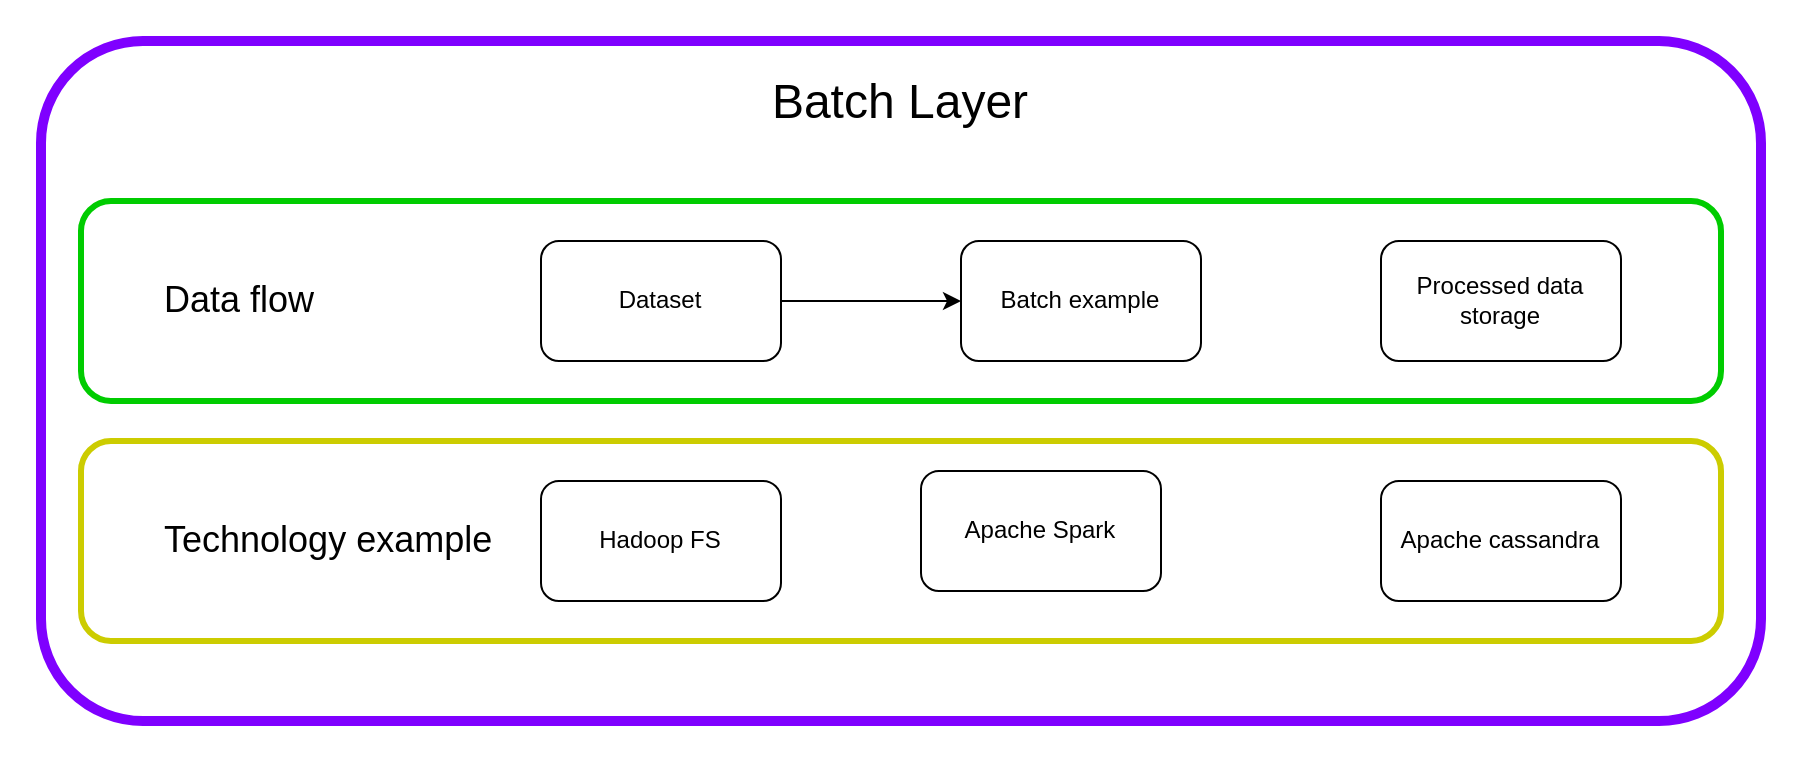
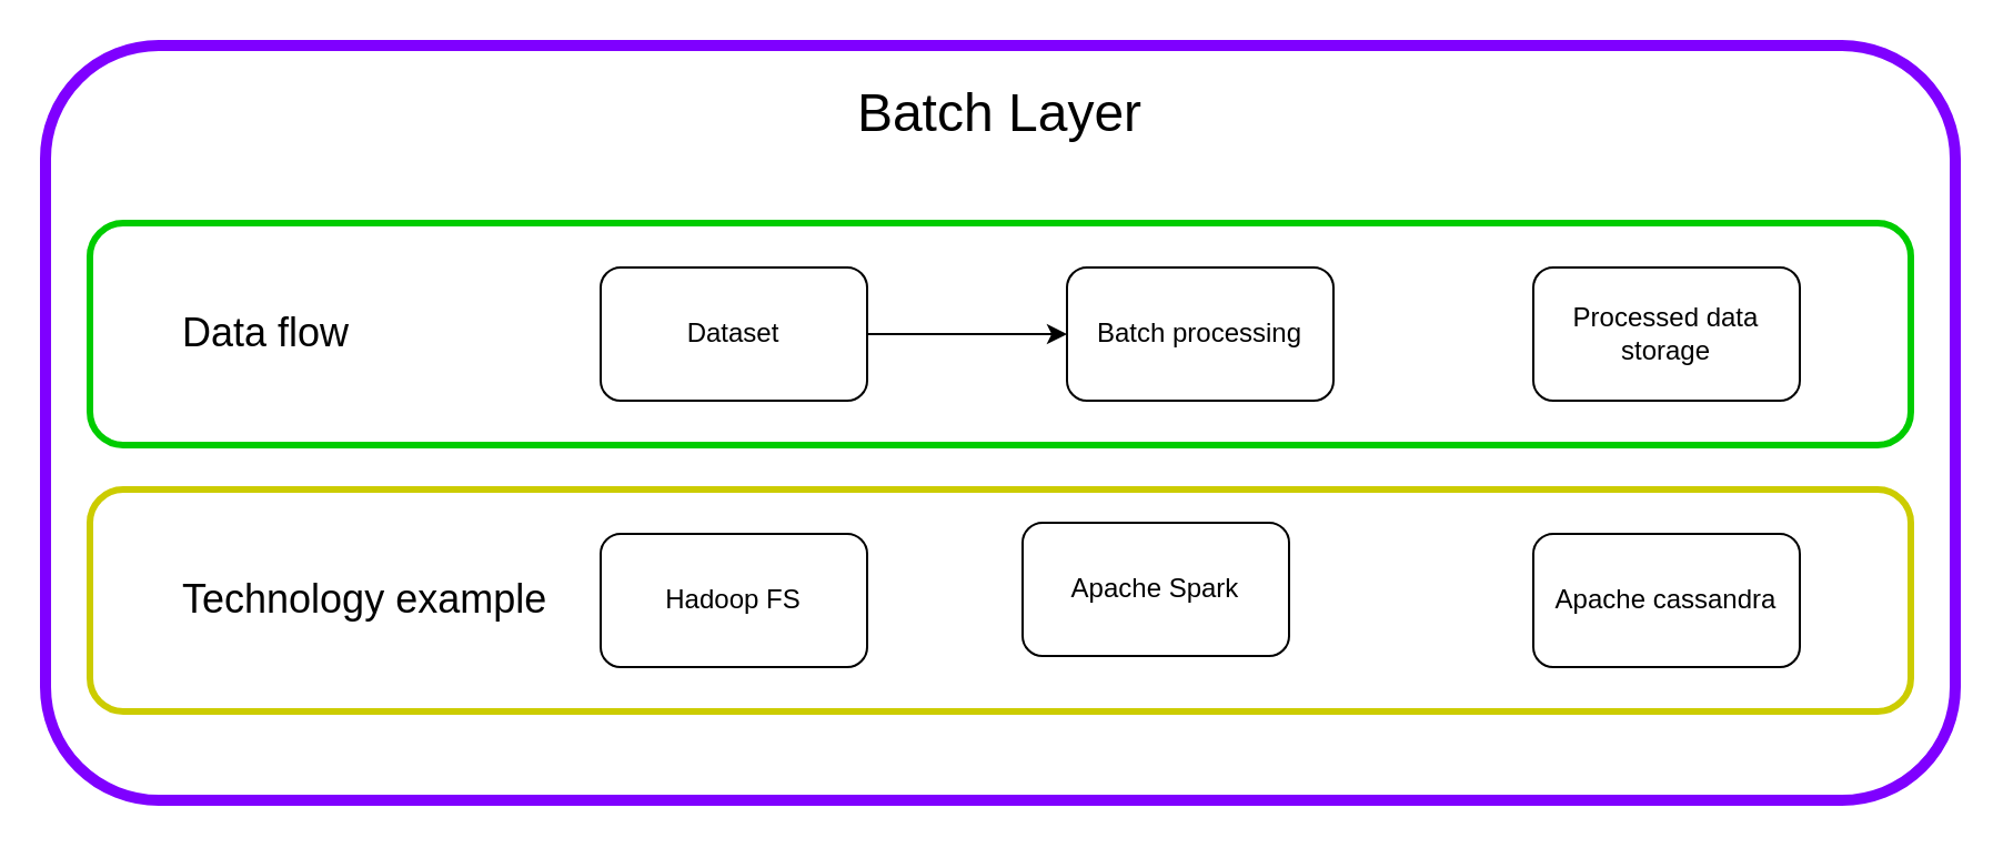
  <mxCell id="0" />
  <mxCell id="1" parent="0" />
  <mxCell id="2" value="Batch Layer" style="rounded=1;whiteSpace=wrap;html=1;fillColor=none;fontSize=24;verticalAlign=top;spacingTop=10;strokeWidth=5;strokeColor=#7F00FF;" parent="1" vertex="1"><mxGeometry x="20" y="20" width="860" height="340" as="geometry" /></mxCell>
  <mxCell id="3" style="edgeStyle=orthogonalEdgeStyle;rounded=0;orthogonalLoop=1;jettySize=auto;html=1;entryX=0;entryY=0.5;entryDx=0;entryDy=0;" parent="1" source="4" target="6" edge="1"><mxGeometry relative="1" as="geometry" /></mxCell>
  <mxCell id="4" value="Dataset" style="rounded=1;whiteSpace=wrap;html=1;fillColor=none;" parent="1" vertex="1"><mxGeometry x="270" y="120" width="120" height="60" as="geometry" /></mxCell>
  <mxCell id="5" value="Hadoop FS" style="rounded=1;whiteSpace=wrap;html=1;fillColor=none;" parent="1" vertex="1"><mxGeometry x="270" y="240" width="120" height="60" as="geometry" /></mxCell>
- <mxCell id="6" value="Batch example" style="rounded=1;whiteSpace=wrap;html=1;fillColor=none;" parent="1" vertex="1"><mxGeometry x="480" y="120" width="120" height="60" as="geometry" /></mxCell>
+ <mxCell id="6" value="Batch processing" style="rounded=1;whiteSpace=wrap;html=1;fillColor=none;" parent="1" vertex="1"><mxGeometry x="480" y="120" width="120" height="60" as="geometry" /></mxCell>
  <mxCell id="7" value="Apache Spark" style="rounded=1;whiteSpace=wrap;html=1;fillColor=none;" parent="1" vertex="1"><mxGeometry x="460" y="235" width="120" height="60" as="geometry" /></mxCell>
  <mxCell id="8" value="Processed data storage" style="rounded=1;whiteSpace=wrap;html=1;fillColor=none;" parent="1" vertex="1"><mxGeometry x="690" y="120" width="120" height="60" as="geometry" /></mxCell>
  <mxCell id="9" value="Apache cassandra" style="rounded=1;whiteSpace=wrap;html=1;fillColor=none;" parent="1" vertex="1"><mxGeometry x="690" y="240" width="120" height="60" as="geometry" /></mxCell>
  <mxCell id="10" value="&lt;blockquote style=&quot;margin: 0 0 0 40px; border: none; padding: 0px;&quot;&gt;&lt;font style=&quot;font-size: 18px;&quot;&gt;Data flow&lt;/font&gt;&lt;/blockquote&gt;" style="rounded=1;whiteSpace=wrap;html=1;fontSize=12;fillColor=none;align=left;strokeWidth=3;strokeColor=#00CC00;" parent="1" vertex="1"><mxGeometry x="40" y="100" width="820" height="100" as="geometry" /></mxCell>
  <mxCell id="11" value="&lt;blockquote style=&quot;margin: 0 0 0 40px; border: none; padding: 0px;&quot;&gt;&lt;span style=&quot;text-align: center; font-size: 18px;&quot;&gt;Technology example&lt;/span&gt;&lt;br&gt;&lt;/blockquote&gt;" style="rounded=1;whiteSpace=wrap;html=1;fontSize=12;fillColor=none;align=left;strokeWidth=3;strokeColor=#CCCC00;" parent="1" vertex="1"><mxGeometry x="40" y="220" width="820" height="100" as="geometry" /></mxCell>
